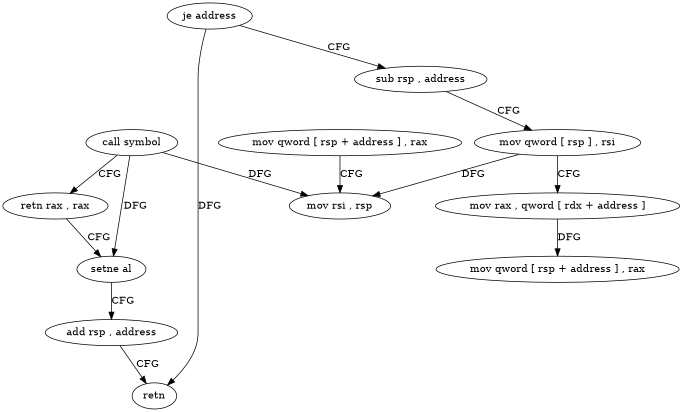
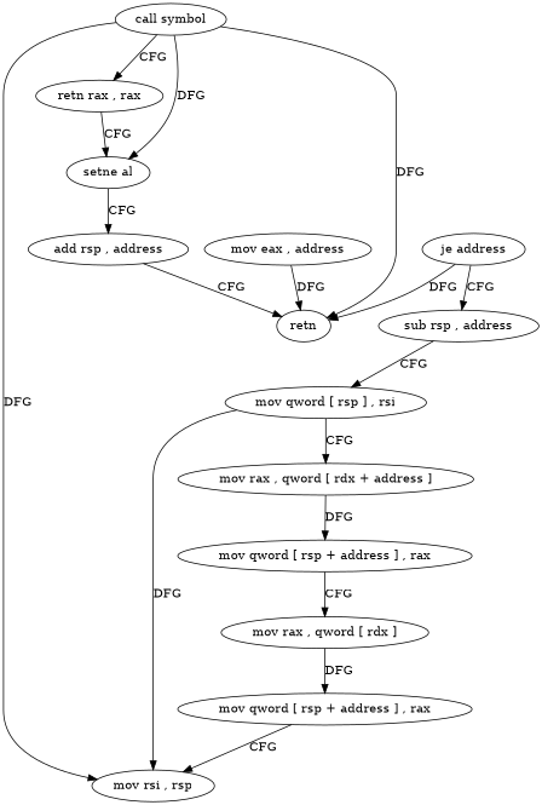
  digraph {
+   n1 [label="mov eax , address"]
    n2 [label=retn]
    n3 [label="setne al"]
    n4 [label="add rsp , address"]
    n5 [label="je address"]
    n6 [label="sub rsp , address"]
    n7 [label="mov qword [ rsp ] , rsi"]
    n8 [label="mov rax , qword [ rdx + address ]"]
    n9 [label="mov rsi , rsp"]
    n10 [label="mov qword [ rsp + address ] , rax"]
+   n11 [label="mov rax , qword [ rdx ]"]
    n12 [label="mov qword [ rsp + address ] , rax"]
    n13 [label="call symbol"]
    n14 [label="retn rax , rax"]
+   n1 -> n2 [label=DFG]
    n3 -> n4 [label=CFG]
    n4 -> n2 [label=CFG]
    n5 -> n2 [label=DFG]
    n5 -> n6 [label=CFG]
    n6 -> n7 [label=CFG]
    n7 -> n8 [label=CFG]
    n7 -> n9 [label=DFG]
    n8 -> n10 [label=DFG]
+   n10 -> n11 [label=CFG]
+   n11 -> n12 [label=DFG]
    n12 -> n9 [label=CFG]
+   n13 -> n2 [label=DFG]
    n13 -> n3 [label=DFG]
    n13 -> n9 [label=DFG]
    n13 -> n14 [label=CFG]
    n14 -> n3 [label=CFG]
  }
